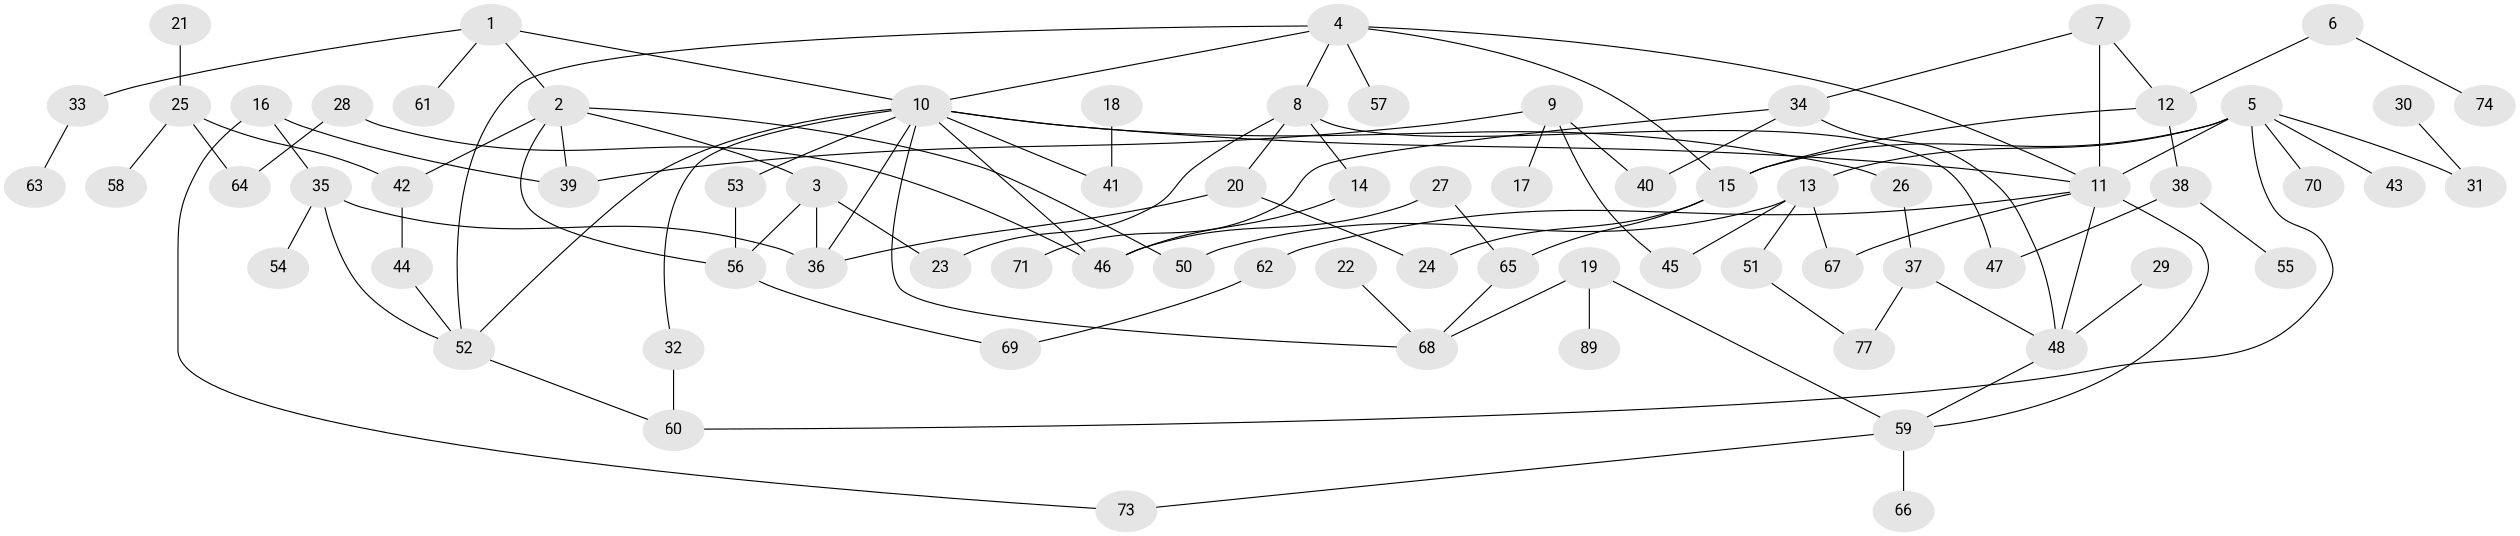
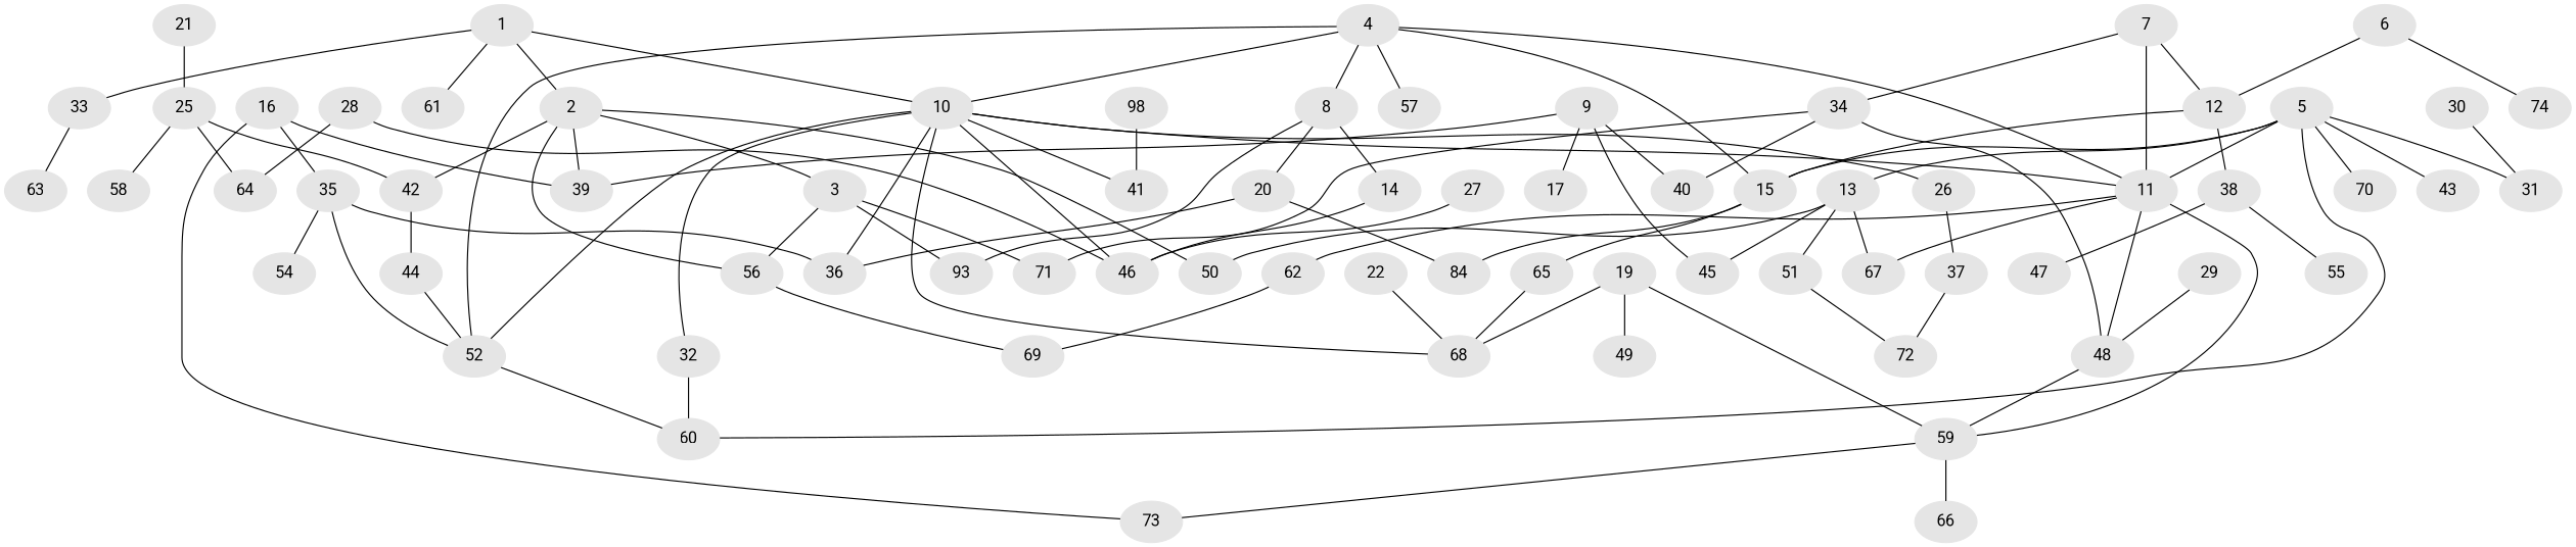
  graph {
    fontname=Roboto
    node [color=gray90 fontname=Roboto style=filled]
    edge [fontname=Roboto weight=1.0]
    1
    2
    10
    33
    61
    3
    39
    42
    50
    56
    11
    52
    26
    32
    36
    41
    46
-   53
    68
    63
-   23
+   23 [label=93]
    71
    44
    69
    4
    8
    15
    57
    14
    20
    47
    48
    59
    62
    67
-   24
+   24 [label=84]
    65
    60
    5
    13
    31
    43
    70
    45
    51
    6
    12
    74
    38
    7
    34
    40
    9
    17
    37
    73
    66
    55
-   72 [label=77]
+   72
    16
    35
    54
-   18
+   18 [label=98]
    19
-   49 [label=89]
+   49
    21
    25
    58
    64
    22
    27
    28
    29
    30
    1 -- 2
    1 -- 10
    1 -- 33
    1 -- 61
    2 -- 3
    2 -- 39
    2 -- 42
    2 -- 50
    2 -- 56
    10 -- 11
    10 -- 52
    10 -- 26
    10 -- 32
    10 -- 36
    10 -- 41
    10 -- 46
-   10 -- 53
    10 -- 68
    33 -- 63
    3 -- 56
    3 -- 23
-   3 -- 36
+   3 -- 71
    42 -- 44
    56 -- 69
    11 -- 48
    11 -- 59
    11 -- 62
    11 -- 67
    52 -- 60
    26 -- 37
    32 -- 60
-   53 -- 56
    44 -- 52
    4 -- 10
    4 -- 11
    4 -- 52
    4 -- 8
    4 -- 15
    4 -- 57
    8 -- 23
    8 -- 14
    8 -- 20
-   8 -- 47
    15 -- 24
    15 -- 65
    14 -- 46
    20 -- 36
    20 -- 24 [weight=2.0]
    48 -- 59
    59 -- 73
    59 -- 66
    62 -- 69
    65 -- 68
    5 -- 11
    5 -- 15
    5 -- 60
    5 -- 13
    5 -- 31
    5 -- 43
    5 -- 70
    13 -- 50
    13 -- 67
    13 -- 45
    13 -- 51
    51 -- 72
    6 -- 12
    6 -- 74
    12 -- 15
    12 -- 38
    38 -- 47
    38 -- 55
    7 -- 11
    7 -- 12
    7 -- 34
    34 -- 71
    34 -- 48
    34 -- 40
    9 -- 39
    9 -- 45
    9 -- 40
    9 -- 17
-   37 -- 48
    37 -- 72
    16 -- 39
    16 -- 73
    16 -- 35
    35 -- 52
    35 -- 36
    35 -- 54
    18 -- 41
    19 -- 68
    19 -- 59
    19 -- 49
    21 -- 25
    25 -- 42
    25 -- 58
    25 -- 64
    22 -- 68
    27 -- 46
-   27 -- 65
    28 -- 46
    28 -- 64
    29 -- 48
    30 -- 31
  }
